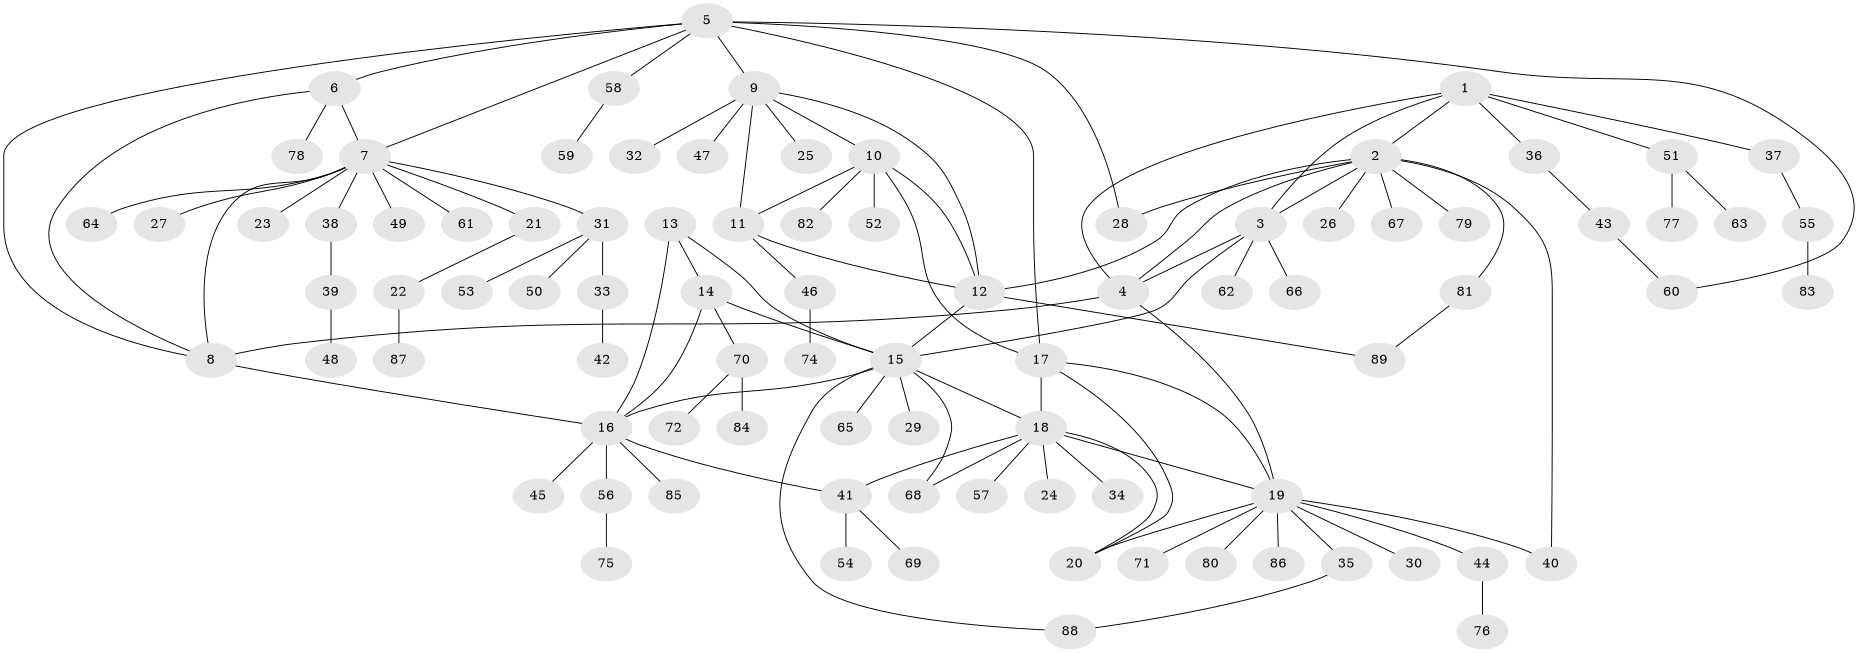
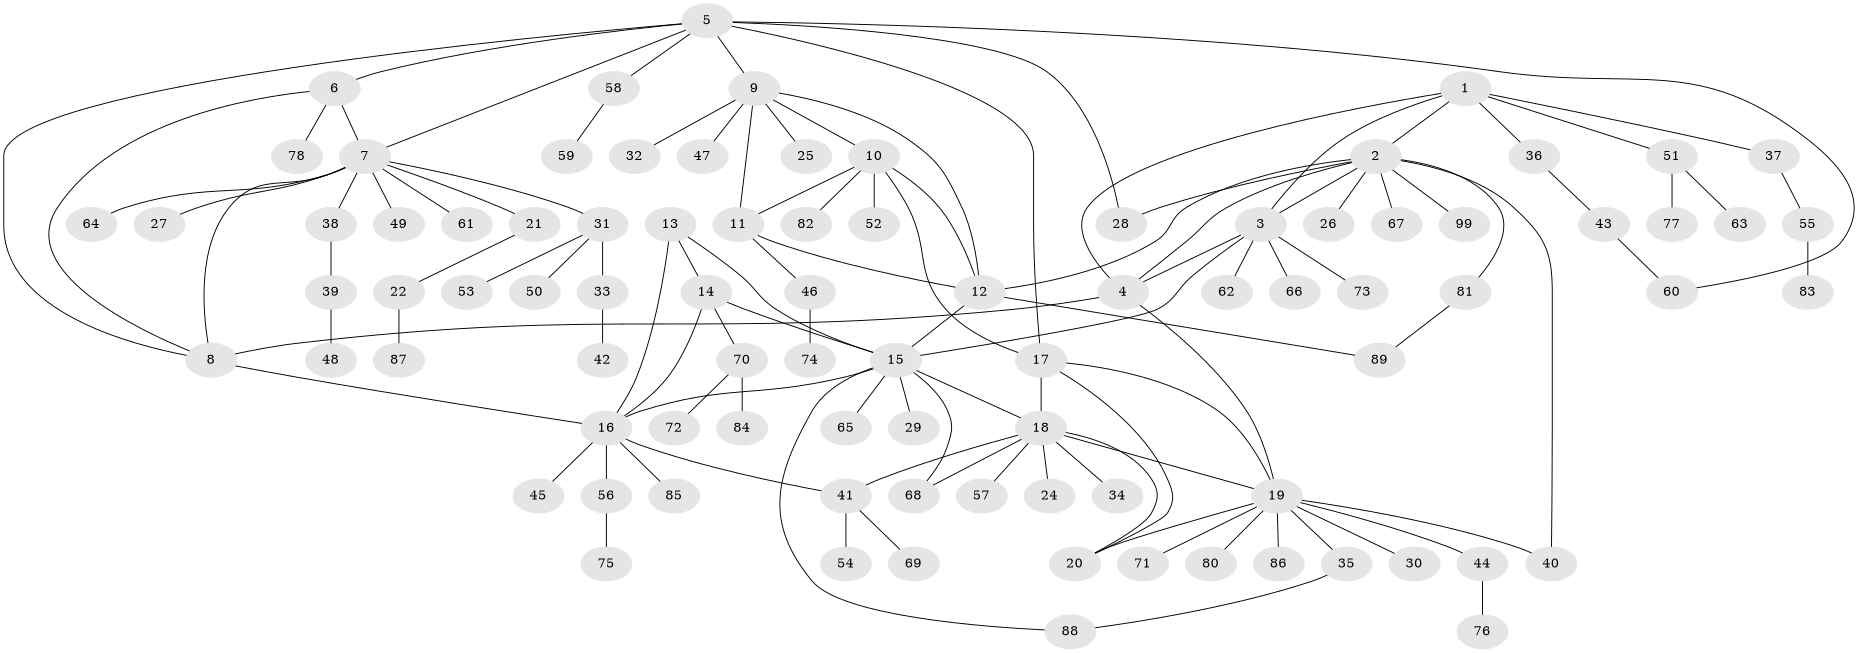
  graph {
    node [color=gray90 style=filled]
    1
    2
    3
    4
    36
    37
    51
    12
    26
    28
    40
    67
-   79
+   79 [label=99]
    81
    15
    62
    66
+   73
    8
    19
    43
    55
    63
    77
    89
    16
    18
    29
    65
    68
    88
    20
    30
    35
    44
    71
    80
    86
    5
    6
    7
    9
    17
    58
    60
    78
    21
-   23
    27
    31
    38
    49
    61
    64
    10
    11
    25
    32
    47
    59
    22
    33
    50
    53
    39
    48
    41
    45
    56
    85
    52
    82
    46
    74
    13
    14
    70
    72
    84
    24
    34
    57
    54
    69
    75
    76
    87
    42
    83
    1 -- 2
    1 -- 3
    1 -- 4
    1 -- 36
    1 -- 37
    1 -- 51
    2 -- 3
    2 -- 4
    2 -- 12
    2 -- 26
    2 -- 28
    2 -- 40
    2 -- 67
    2 -- 79
    2 -- 81
    3 -- 4
    3 -- 15
    3 -- 62
    3 -- 66
+   3 -- 73
    4 -- 8
    4 -- 19
    36 -- 43
    37 -- 55
    51 -- 63
    51 -- 77
    12 -- 15
    12 -- 89
    81 -- 89
    15 -- 16
    15 -- 18
    15 -- 29
    15 -- 65
    15 -- 68
    15 -- 88
    8 -- 16
    19 -- 40
    19 -- 20
    19 -- 30
    19 -- 35
    19 -- 44
    19 -- 71
    19 -- 80
    19 -- 86
    43 -- 60
    55 -- 83
    16 -- 41
    16 -- 45
    16 -- 56
    16 -- 85
    18 -- 19
    18 -- 68
    18 -- 20
    18 -- 41
    18 -- 24
    18 -- 34
    18 -- 57
    35 -- 88
    44 -- 76
    5 -- 28
    5 -- 8
    5 -- 6
    5 -- 7
    5 -- 9
    5 -- 17
    5 -- 58
    5 -- 60
    6 -- 8
    6 -- 7
    6 -- 78
    7 -- 8
    7 -- 21
-   7 -- 23
    7 -- 27
    7 -- 31
    7 -- 38
    7 -- 49
    7 -- 61
    7 -- 64
    9 -- 12
    9 -- 10
    9 -- 11
    9 -- 25
    9 -- 32
    9 -- 47
    17 -- 19
    17 -- 18
    17 -- 20
    58 -- 59
    21 -- 22
    31 -- 33
    31 -- 50
    31 -- 53
    38 -- 39
    10 -- 12
    10 -- 17
    10 -- 11
    10 -- 52
    10 -- 82
    11 -- 12
    11 -- 46
    22 -- 87
    33 -- 42
    39 -- 48
    41 -- 54
    41 -- 69
    56 -- 75
    46 -- 74
    13 -- 15
    13 -- 16
    13 -- 14
    14 -- 15
    14 -- 16
    14 -- 70
    70 -- 72
    70 -- 84
  }
